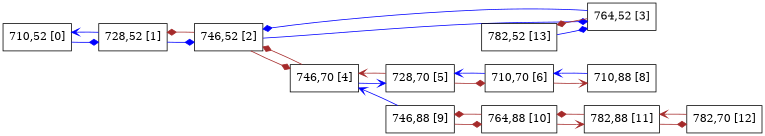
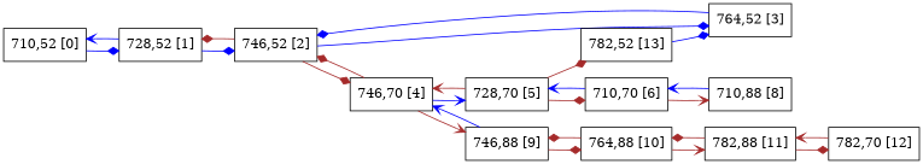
  digraph {
    bgcolor=white
    rankdir=LR
    node [color=black shape=polygon sides=4]
    edge [arrowhead=diamond color=brown]
    n1 [label="710,52 [0]"]
    n2 [label="728,52 [1]"]
    n3 [label="746,52 [2]"]
    n4 [label="764,52 [3]"]
    n5 [label="746,70 [4]"]
    n6 [label="782,52 [13]"]
    n7 [label="728,70 [5]"]
    n8 [label="746,88 [9]"]
    n9 [label="710,70 [6]"]
    n10 [label="764,88 [10]"]
    n11 [label="710,88 [8]"]
    n12 [label="782,88 [11]"]
    n13 [label="782,70 [12]"]
    n1 -> n2 [color=blue]
    n2 -> n1 [arrowhead=vee color=blue]
    n2 -> n3 [color=blue]
    n3 -> n2
    n3 -> n4 [color=blue]
    n3 -> n5
    n4 -> n3 [color=blue]
-   n4 -> n6
+   n7 -> n6
    n5 -> n3
    n5 -> n7 [arrowhead=vee color=blue]
+   n5 -> n8 [arrowhead=vee]
    n6 -> n4 [color=blue]
    n7 -> n5 [arrowhead=vee]
    n7 -> n9
    n8 -> n5 [arrowhead=vee color=blue]
    n8 -> n10
    n9 -> n7 [arrowhead=vee color=blue]
    n9 -> n11 [arrowhead=vee]
    n10 -> n8
    n10 -> n12 [arrowhead=vee]
    n11 -> n9 [arrowhead=vee color=blue]
    n12 -> n10
    n12 -> n13
    n13 -> n12 [arrowhead=vee]
  }
